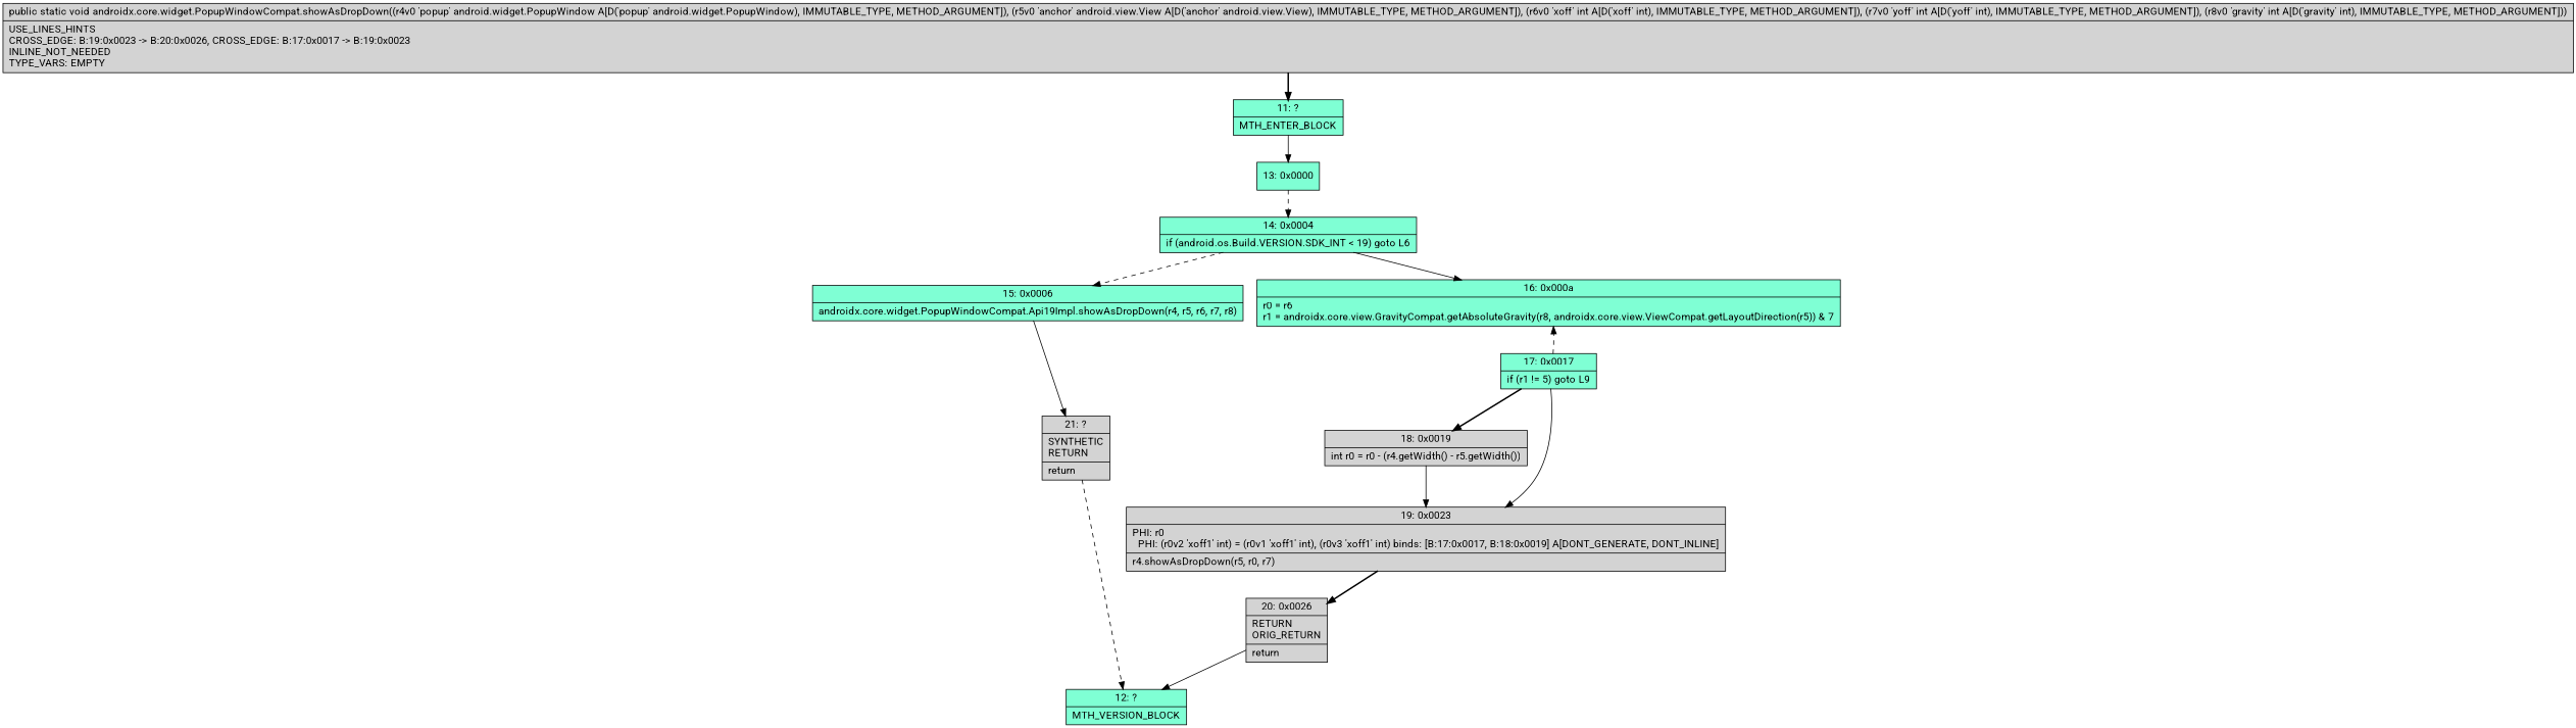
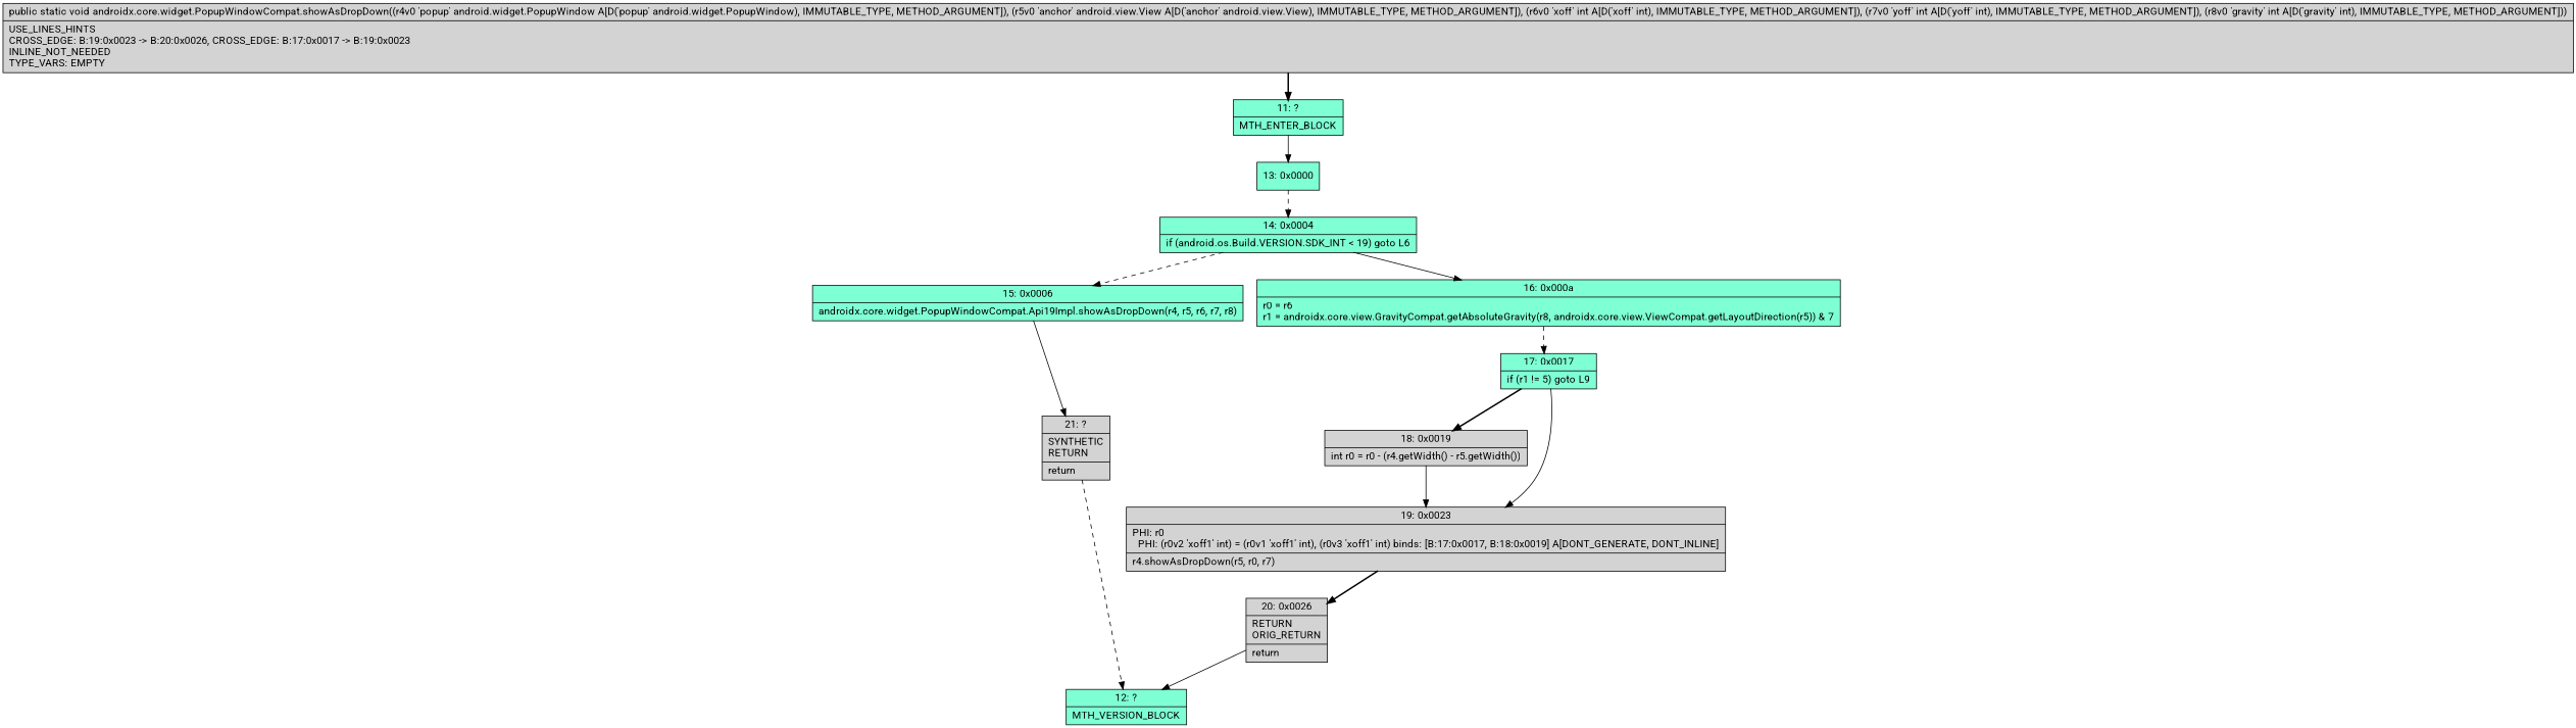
  digraph {
    fontname=Roboto
    node [fillcolor=aquamarine fontname=Roboto shape=record style=filled]
    edge [fontname=Roboto style=solid]
    n1 [label="{11\:\ ?|MTH_ENTER_BLOCK\l}"]
    n2 [label="{13\:\ 0x0000}"]
    n3 [label="{14\:\ 0x0004|if (android.os.Build.VERSION.SDK_INT \< 19) goto L6\l}"]
    n4 [label="{15\:\ 0x0006|androidx.core.widget.PopupWindowCompat.Api19Impl.showAsDropDown(r4, r5, r6, r7, r8)\l}"]
    n5 [label="{16\:\ 0x000a|r0 = r6\lr1 = androidx.core.view.GravityCompat.getAbsoluteGravity(r8, androidx.core.view.ViewCompat.getLayoutDirection(r5)) & 7\l}"]
    n6 [fillcolor=lightgrey label="{21\:\ ?|SYNTHETIC\lRETURN\l|return\l}"]
    n7 [label="{17\:\ 0x0017|if (r1 != 5) goto L9\l}"]
    n8 [label="{12\:\ ?|MTH_VERSION_BLOCK\l}"]
    n9 [fillcolor=lightgrey label="{18\:\ 0x0019|int r0 = r0 \- (r4.getWidth() \- r5.getWidth())\l}"]
    n10 [fillcolor=lightgrey label="{19\:\ 0x0023|PHI: r0 \l  PHI: (r0v2 'xoff1' int) = (r0v1 'xoff1' int), (r0v3 'xoff1' int) binds: [B:17:0x0017, B:18:0x0019] A[DONT_GENERATE, DONT_INLINE]\l|r4.showAsDropDown(r5, r0, r7)\l}"]
    n11 [fillcolor=lightgrey label="{20\:\ 0x0026|RETURN\lORIG_RETURN\l|return\l}"]
    n12 [fillcolor=lightgrey label="{public static void androidx.core.widget.PopupWindowCompat.showAsDropDown((r4v0 'popup' android.widget.PopupWindow A[D('popup' android.widget.PopupWindow), IMMUTABLE_TYPE, METHOD_ARGUMENT]), (r5v0 'anchor' android.view.View A[D('anchor' android.view.View), IMMUTABLE_TYPE, METHOD_ARGUMENT]), (r6v0 'xoff' int A[D('xoff' int), IMMUTABLE_TYPE, METHOD_ARGUMENT]), (r7v0 'yoff' int A[D('yoff' int), IMMUTABLE_TYPE, METHOD_ARGUMENT]), (r8v0 'gravity' int A[D('gravity' int), IMMUTABLE_TYPE, METHOD_ARGUMENT]))  | USE_LINES_HINTS\lCROSS_EDGE: B:19:0x0023 \-\> B:20:0x0026, CROSS_EDGE: B:17:0x0017 \-\> B:19:0x0023\lINLINE_NOT_NEEDED\lTYPE_VARS: EMPTY\l}"]
    n1 -> n2
    n2 -> n3 [style=dashed]
    n3 -> n4 [style=dashed]
    n3 -> n5
    n4 -> n6
-   n7 -> n5 [style=dashed]
+   n5 -> n7 [style=dashed]
    n6 -> n8 [style=dashed]
    n7 -> n9 [style=bold]
    n7 -> n10
    n9 -> n10
    n10 -> n11 [style=bold]
    n11 -> n8
    n12 -> n1 [style=bold]
  }
